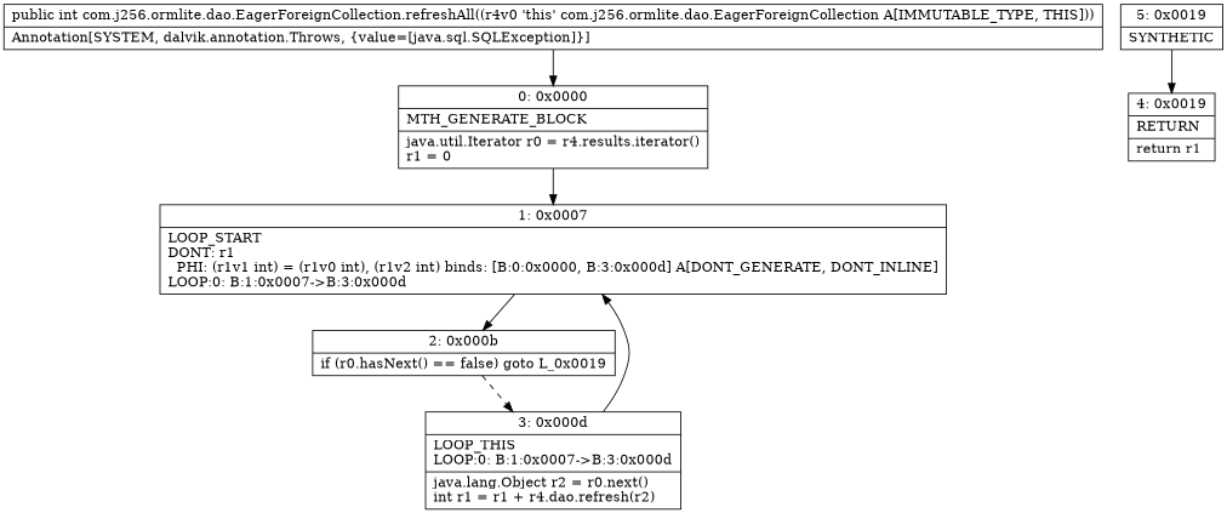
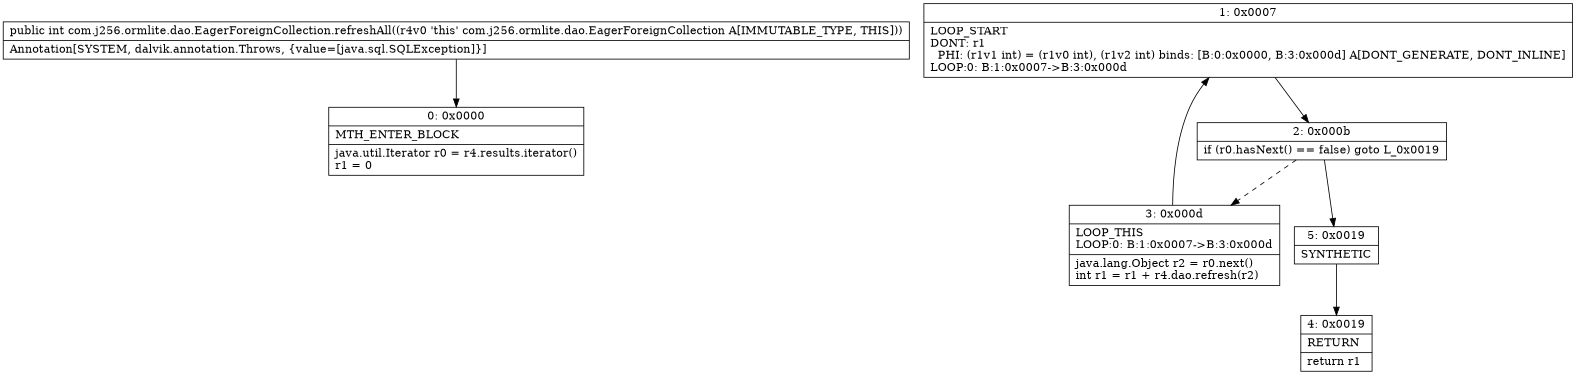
  digraph {
    node [shape=record]
-   n1 [label="{0\:\ 0x0000|MTH_GENERATE_BLOCK\l|java.util.Iterator r0 = r4.results.iterator()\lr1 = 0\l}"]
+   n1 [label="{0\:\ 0x0000|MTH_ENTER_BLOCK\l|java.util.Iterator r0 = r4.results.iterator()\lr1 = 0\l}"]
    n2 [label="{1\:\ 0x0007|LOOP_START\lDONT: r1 \l  PHI: (r1v1 int) = (r1v0 int), (r1v2 int) binds: [B:0:0x0000, B:3:0x000d] A[DONT_GENERATE, DONT_INLINE]\lLOOP:0: B:1:0x0007\-\>B:3:0x000d\l}"]
    n3 [label="{2\:\ 0x000b|if (r0.hasNext() == false) goto L_0x0019\l}"]
    n4 [label="{3\:\ 0x000d|LOOP_THIS\lLOOP:0: B:1:0x0007\-\>B:3:0x000d\l|java.lang.Object r2 = r0.next()\lint r1 = r1 + r4.dao.refresh(r2)\l}"]
    n5 [label="{5\:\ 0x0019|SYNTHETIC\l}"]
    n6 [label="{4\:\ 0x0019|RETURN\l|return r1\l}"]
    n7 [label="{public int com.j256.ormlite.dao.EagerForeignCollection.refreshAll((r4v0 'this' com.j256.ormlite.dao.EagerForeignCollection A[IMMUTABLE_TYPE, THIS]))  | Annotation[SYSTEM, dalvik.annotation.Throws, \{value=[java.sql.SQLException]\}]\l}"]
-   n1 -> n2
    n2 -> n3
    n3 -> n4 [style=dashed]
+   n3 -> n5
    n4 -> n2
    n5 -> n6
    n7 -> n1
  }
